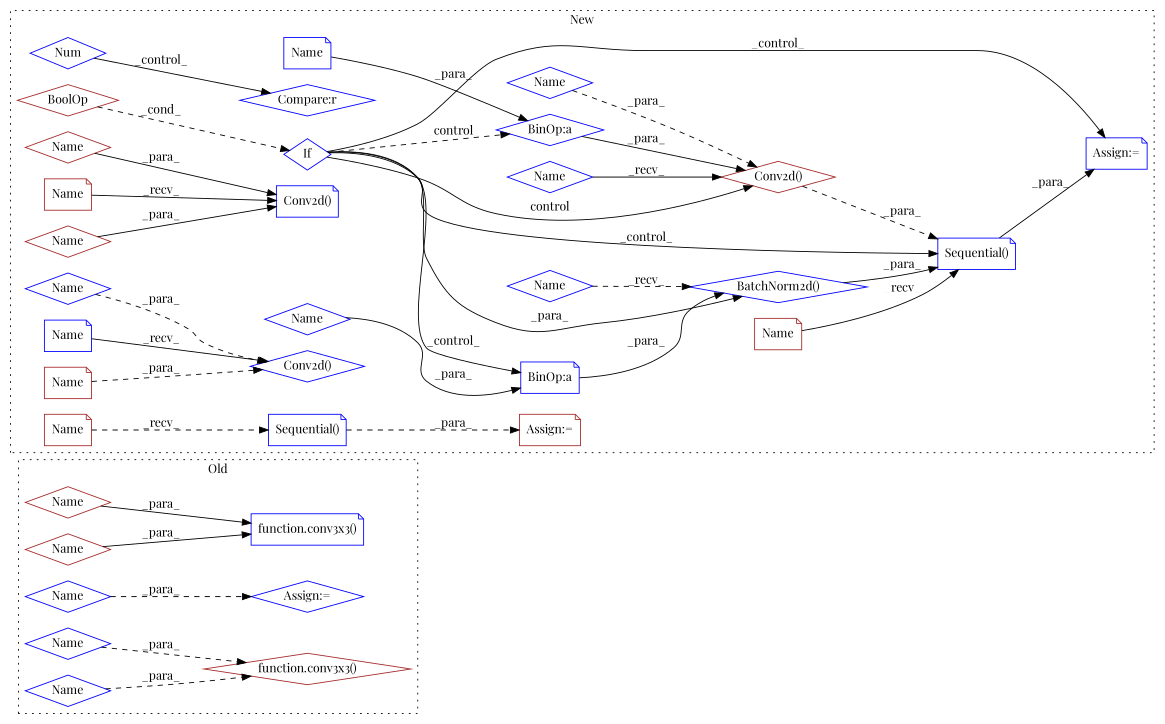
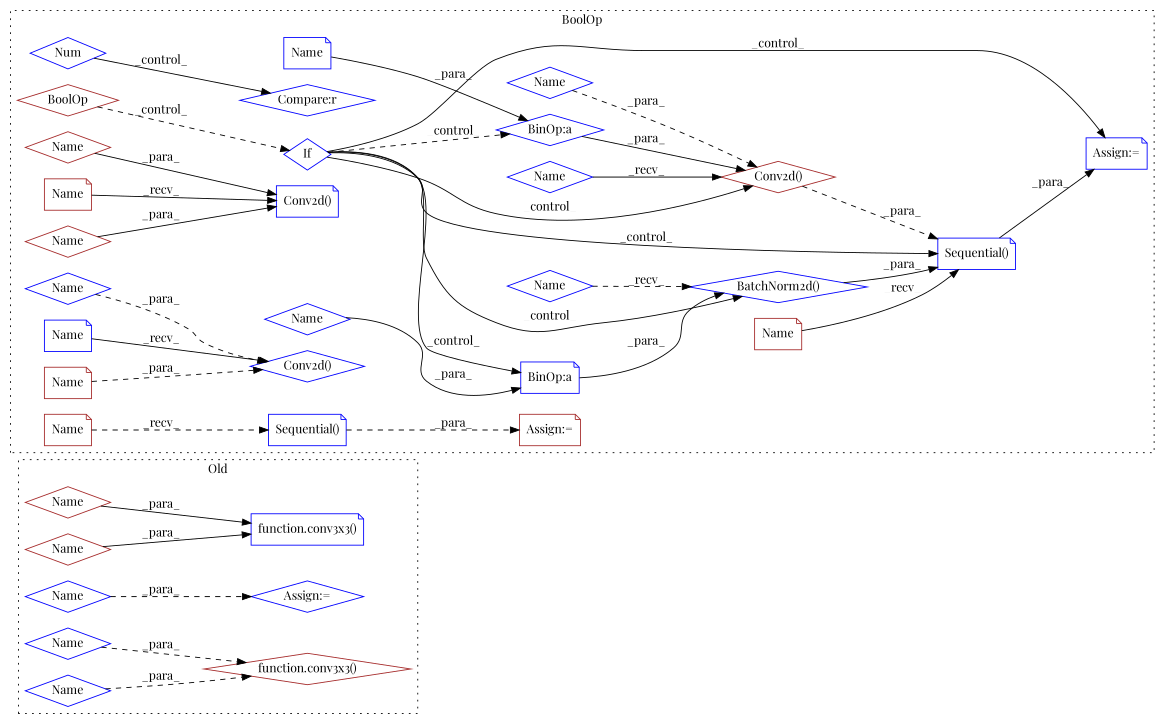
  digraph {
    fontname="Playfair Display"
    rankdir=LR
    node [a=87 color=blue fontname="Playfair Display" l=6 s=3307 shape=diamond]
    edge [fontname="Playfair Display" style=solid]
    n1 [a=75 l="8,1" label="function.conv3x3()" s="3545,3577" shape=note]
    n2 [a=68 l=3 label="Assign:=" s=3806]
    n3 [a=75 color=brown l="8,1" label="function.conv3x3()" s="3684,3706"]
    n4 [color=brown label=Name s=3571]
    n5 [label=Name s=3809]
    n6 [color=brown label=Name s=3563]
    n7 [label=Name s=3700]
    n8 [label=Name s=3692]
    n9 [a=96 l="3,14" label=If s="3331,3383"]
    n10 [a=75 color=brown l="10,43" label="Conv2d()" s="3444,3486"]
    n11 [a=75 l="31,14" label="Sequential()" s="3413,3584" shape=note]
    n12 [a=68 l=3 label="Assign:=" s=3410 shape=note]
    n13 [a=82 l=1 label="BinOp:a" s=3576 shape=note]
    n14 [a=82 l=1 label="BinOp:a" s=3479]
    n15 [a=75 l="10,54" label="Conv2d()" s="3021,3048" shape=note]
    n16 [a=75 l=15 label="Sequential()" shape=note]
    n17 [a=40 l=11 label="Compare:r" s=3334]
    n18 [a=75 l="10,49" label="Conv2d()" s="3166,3190"]
    n19 [a=75 l="15,1" label="BatchNorm2d()" s="3547,3583"]
    n20 [a=72 color=brown l=49 label=BoolOp s=3334]
    n21 [a=76 l=1 label=Num s=3344]
    n22 [a=68 color=brown l=3 label="Assign:=" s=3304 shape=note]
    n23 [color=brown l=9 label=Name s=3031]
    n24 [l=9 label=Name s=3454]
    n25 [l=2 label=Name s=3166 shape=note]
    n26 [color=brown l=2 label=Name shape=note]
    n27 [l=2 label=Name s=3444]
    n28 [color=brown l=2 label=Name s=3413 shape=note]
    n29 [l=2 label=Name s=3547]
    n30 [color=brown l=2 label=Name s=3021 shape=note]
    n31 [color=brown label=Name s=3042]
    n32 [label=Name s=3480 shape=note]
    n33 [color=brown label=Name s=3176 shape=note]
    n34 [label=Name s=3184]
    n35 [label=Name s=3577]
    subgraph cluster_1 {
      label=Old
      style=dotted
      n1
      n2
      n3
      n4
      n5
      n6
      n7
      n8
    }
    subgraph cluster_2 {
-     label=New
+     label=BoolOp
      style=dotted
      n9
      n10
      n11
      n12
      n13
      n14
      n15
      n16
      n17
      n18
      n19
      n20
      n21
      n22
      n23
      n24
      n25
      n26
      n27
      n28
      n29
      n30
      n31
      n32
      n33
      n34
      n35
    }
    n4 -> n1 [label=_para_]
    n5 -> n2 [label=_para_ style=dashed]
    n6 -> n1 [label=_para_]
    n7 -> n3 [label=_para_ style=dashed]
    n8 -> n3 [label=_para_ style=dashed]
    n9 -> n10 [label=_control_]
    n9 -> n11 [label=_control_]
    n9 -> n12 [label=_control_]
    n9 -> n13 [label=_control_]
    n9 -> n14 [label=_control_ style=dashed]
-   n9 -> n19 [label=_para_]
+   n9 -> n19 [label=_control_]
    n10 -> n11 [label=_para_ style=dashed]
    n11 -> n12 [label=_para_]
    n13 -> n19 [label=_para_]
    n14 -> n10 [label=_para_]
    n16 -> n22 [label=_para_ style=dashed]
    n19 -> n11 [label=_para_]
-   n20 -> n9 [label=_cond_ style=dashed]
+   n20 -> n9 [label=_control_ style=dashed]
    n21 -> n17 [label=_control_]
    n23 -> n15 [label=_para_]
    n24 -> n10 [label=_para_ style=dashed]
    n25 -> n18 [label=_recv_]
    n26 -> n16 [label=_recv_ style=dashed]
    n27 -> n10 [label=_recv_]
    n28 -> n11 [label=_recv_]
    n29 -> n19 [label=_recv_ style=dashed]
    n30 -> n15 [label=_recv_]
    n31 -> n15 [label=_para_]
    n32 -> n14 [label=_para_]
    n33 -> n18 [label=_para_ style=dashed]
    n34 -> n18 [label=_para_ style=dashed]
    n35 -> n13 [label=_para_]
  }
